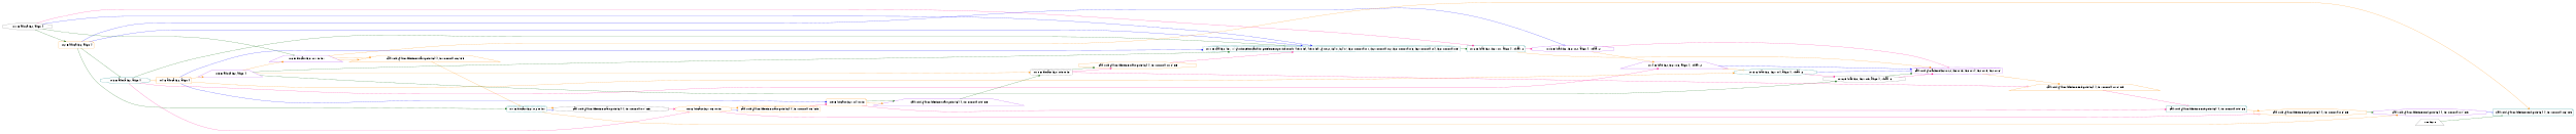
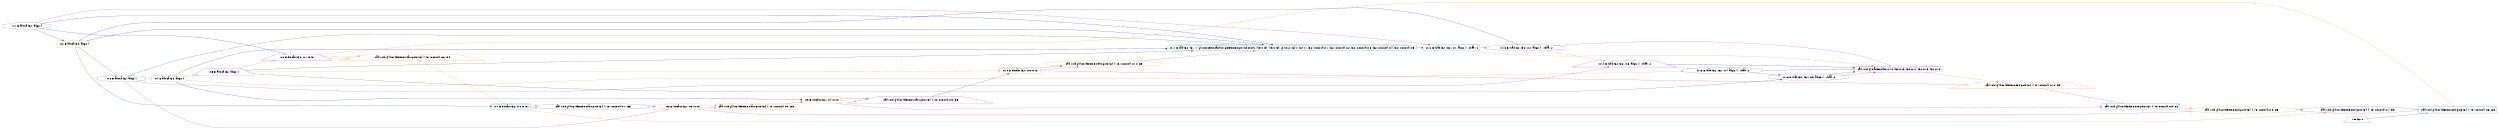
  digraph {
    rankdir=LR
    node [color=darkorange shape=octagon]
    edge [arrowhead=dot color=darkorange]
    n1 [color=gray40 label="  %1 = alloca i32, align 4"]
    n2 [label="  %2 = alloca i32, align 4" shape=note]
    n3 [color=purple label="  %6 = bitcast i32* %1 to i8*" shape=trapezium]
    n4 [color=teal label="  %11 = call i32 (i8*, ...) @__isoc99_scanf(i8* getelementptr inbounds ([15 x i8], [15 x i8]* @.str.2, i64 0, i64 0), i32* nonnull %1, i32* nonnull %2, i32* nonnull %3, i32* nonnull %4, i32* nonnull %5)" shape=cylinder]
    n5 [color=teal label="  %12 = load i32, i32* %1, align 4, !tbaa !2" shape=note]
    n6 [color=teal label="  %3 = alloca i32, align 4"]
    n7 [color=teal label="  %7 = bitcast i32* %2 to i8*" shape=cylinder]
    n8 [color=purple label="  %13 = load i32, i32* %2, align 4, !tbaa !2"]
    n9 [label="  call void @llvm.lifetime.start.p0i8(i64 4, i8* nonnull %6) #5" shape=trapezium]
    n10 [color=teal label="  call void @llvm.lifetime.end.p0i8(i64 4, i8* nonnull %6) #5" shape=note]
    n11 [color=purple label="  call void @crackme(i32 %12, i32 %13, i32 %14, i32 %15, i32 %16)" shape=cylinder]
    n12 [label="  %4 = alloca i32, align 4" shape=note]
    n13 [label="  %8 = bitcast i32* %3 to i8*"]
    n14 [color=purple label="  %14 = load i32, i32* %3, align 4, !tbaa !2" shape=trapezium]
    n15 [color=gray40 label="  call void @llvm.lifetime.start.p0i8(i64 4, i8* nonnull %7) #5"]
    n16 [color=purple label="  call void @llvm.lifetime.end.p0i8(i64 4, i8* nonnull %7) #5"]
    n17 [color=purple label="  %5 = alloca i32, align 4" shape=trapezium]
    n18 [label="  %9 = bitcast i32* %4 to i8*" shape=note]
    n19 [color=teal label="  %15 = load i32, i32* %4, align 4, !tbaa !2"]
    n20 [label="  call void @llvm.lifetime.start.p0i8(i64 4, i8* nonnull %8) #5" shape=cylinder]
    n21 [label="  call void @llvm.lifetime.end.p0i8(i64 4, i8* nonnull %8) #5"]
    n22 [color=gray40 label="  %10 = bitcast i32* %5 to i8*" shape=cylinder]
    n23 [color=gray40 label="  %16 = load i32, i32* %5, align 4, !tbaa !2"]
    n24 [color=purple label="  call void @llvm.lifetime.start.p0i8(i64 4, i8* nonnull %9) #5" shape=trapezium]
    n25 [color=teal label="  call void @llvm.lifetime.end.p0i8(i64 4, i8* nonnull %9) #5" shape=note]
    n26 [label="  call void @llvm.lifetime.start.p0i8(i64 4, i8* nonnull %10) #5"]
    n27 [label="  call void @llvm.lifetime.end.p0i8(i64 4, i8* nonnull %10) #5" shape=trapezium]
    n28 [color=gray40 label="  ret i32 0" shape=trapezium]
    n1 -> n2 [arrowhead=vee color=darkgreen]
-   n1 -> n3 [arrowhead=odot color=darkgreen]
+   n1 -> n3 [arrowhead=odot color=blue]
    n1 -> n4 [arrowhead=vee color=blue]
    n1 -> n5 [color=deeppink]
    n2 -> n4 [arrowhead=vee color=blue]
    n2 -> n6 [arrowhead=odot color=darkgreen]
    n2 -> n7 [color=darkgreen]
    n2 -> n8 [arrowhead=odot color=blue]
    n3 -> n9 [arrowhead=vee]
    n3 -> n9
    n3 -> n10 [arrowhead=vee]
    n4 -> n5 [color=darkgreen]
    n5 -> n8 [color=deeppink]
    n5 -> n11
    n6 -> n4 [arrowhead=odot color=darkgreen]
    n6 -> n12 [arrowhead=odot]
    n6 -> n13 [arrowhead=odot color=deeppink]
    n6 -> n14 [color=deeppink]
    n7 -> n15 [arrowhead=odot color=blue]
    n7 -> n15
    n7 -> n16
    n8 -> n11 [arrowhead=odot color=deeppink]
    n8 -> n14 [arrowhead=vee]
    n9 -> n7 [arrowhead=odot]
    n11 -> n27
    n12 -> n4 [color=blue]
    n12 -> n17 [arrowhead=vee]
    n12 -> n18 [color=blue]
    n12 -> n19 [arrowhead=vee]
    n13 -> n20 [arrowhead=odot color=blue]
    n13 -> n20
    n13 -> n21 [arrowhead=odot color=deeppink]
    n14 -> n11 [arrowhead=vee color=blue]
    n14 -> n19 [arrowhead=odot]
    n15 -> n13 [arrowhead=vee color=deeppink]
    n16 -> n10 [arrowhead=odot color=blue]
    n17 -> n3
    n17 -> n4 [color=darkgreen]
    n17 -> n22 [arrowhead=vee]
    n17 -> n23 [color=darkgreen]
    n18 -> n24 [arrowhead=vee]
    n18 -> n24 [arrowhead=vee color=darkgreen]
    n18 -> n25 [arrowhead=vee color=deeppink]
    n19 -> n11 [arrowhead=odot color=blue]
    n19 -> n23 [color=deeppink]
    n20 -> n18 [color=deeppink]
    n21 -> n16 [arrowhead=vee color=darkgreen]
    n22 -> n26 [arrowhead=vee color=deeppink]
    n22 -> n26 [color=darkgreen]
    n22 -> n27 [arrowhead=odot color=deeppink]
    n23 -> n11 [color=deeppink]
    n23 -> n11 [color=darkgreen]
    n24 -> n22 [arrowhead=vee color=darkgreen]
    n25 -> n21 [arrowhead=vee]
    n26 -> n4 [arrowhead=vee color=deeppink]
    n27 -> n25 [arrowhead=odot color=deeppink]
    n28 -> n10 [arrowhead=odot color=darkgreen]
  }
